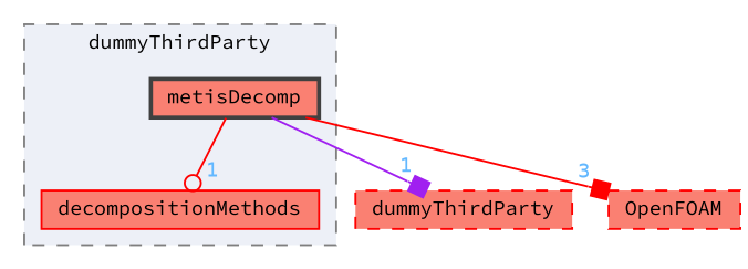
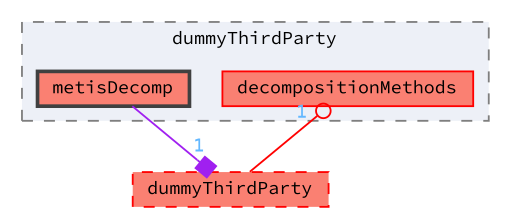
  digraph {
    compound=true
    fontname="Source Code Pro"
    node [color=red fillcolor=salmon fontname="Source Code Pro" fontsize=10 shape=box style="filled,dashed"]
    edge [arrowhead=box color=red fontcolor=steelblue1 fontname="Source Code Pro" fontsize=10 headlabel=1 labeldistance=1.5 labelfontname=Helvetica labelfontsize=10]
    n1 [height=0.2 label=decompositionMethods style=filled width=0.4]
    n2 [color=grey25 height=0.2 label=metisDecomp style="filled,bold" width=0.4]
    n3 [height=0.2 label=dummyThirdParty width=0.4]
-   n4 [height=0.2 label=OpenFOAM width=0.4]
    subgraph cluster_1 {
      bgcolor="#edf0f7"
      fontsize=10
      label=dummyThirdParty
      pencolor=grey50
      style="filled,dashed"
      n1
      n2
    }
-   n2 -> n1 [arrowhead=odot]
+   n3 -> n1 [arrowhead=odot]
    n2 -> n3 [color=purple]
-   n2 -> n4 [headlabel=3]
  }
